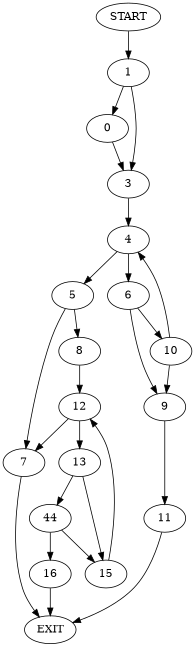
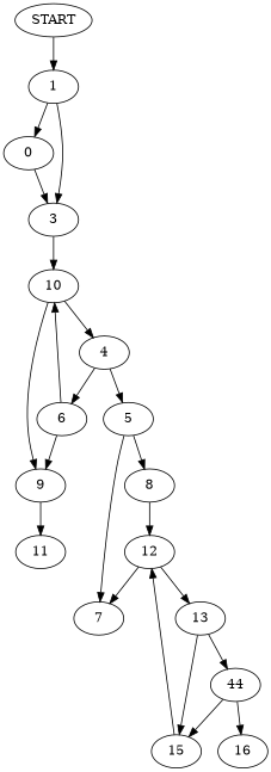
  digraph {
    n1 [label=START]
    1
    n3 [label=0]
    3
-   n5 [label=EXIT]
    4
    5
    6
    7
    8
    9
    10
    12
    11
    13
    n16 [label=44]
    15
    16
    n1 -> 1
    1 -> n3
    1 -> 3
    n3 -> 3
-   3 -> 4
+   3 -> 10
    4 -> 5
    4 -> 6
    5 -> 7
    5 -> 8
    6 -> 9
    6 -> 10
-   7 -> n5
    8 -> 12
    9 -> 11
    10 -> 4
    10 -> 9
    12 -> 7
    12 -> 13
-   11 -> n5
    13 -> n16
    13 -> 15
    n16 -> 15
    n16 -> 16
    15 -> 12
-   16 -> n5
  }
